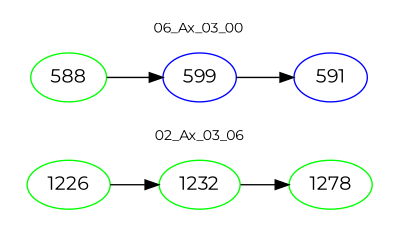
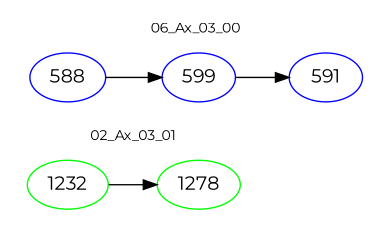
  digraph {
    fontname=Montserrat
    rankdir=LR
    node [color=green fontname=Montserrat]
    edge [color=black fontname=Montserrat]
-   n1 [label=1226]
    n2 [label=1232]
    n3 [label=1278]
-   n4 [label=588]
+   n4 [color=blue label=588]
    n5 [color=blue label=599]
    n6 [color=blue label=591]
    subgraph cluster_1 {
      color=white
      fontsize=10
-     label="02_Ax_03_06"
-     n1
+     label="02_Ax_03_01"
      n2
      n3
    }
    subgraph cluster_2 {
      color=white
      fontsize=10
      label="06_Ax_03_00"
      n4
      n5
      n6
    }
-   n1 -> n2
    n2 -> n3
    n4 -> n5
    n5 -> n6
  }
